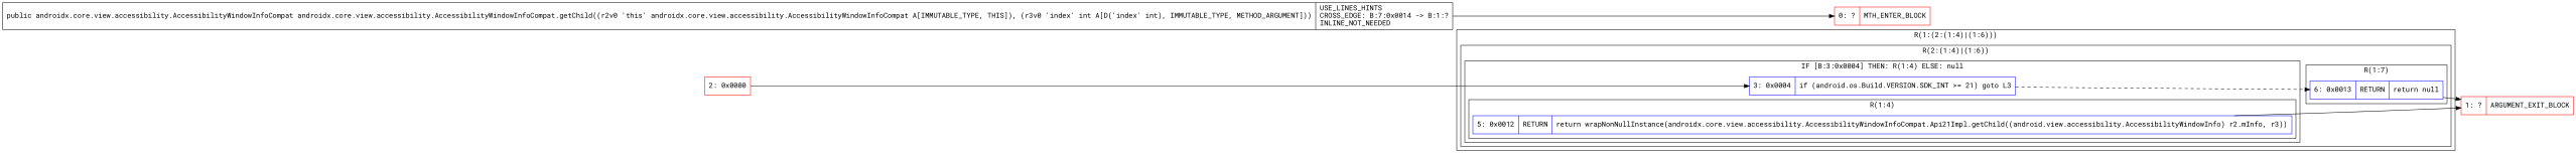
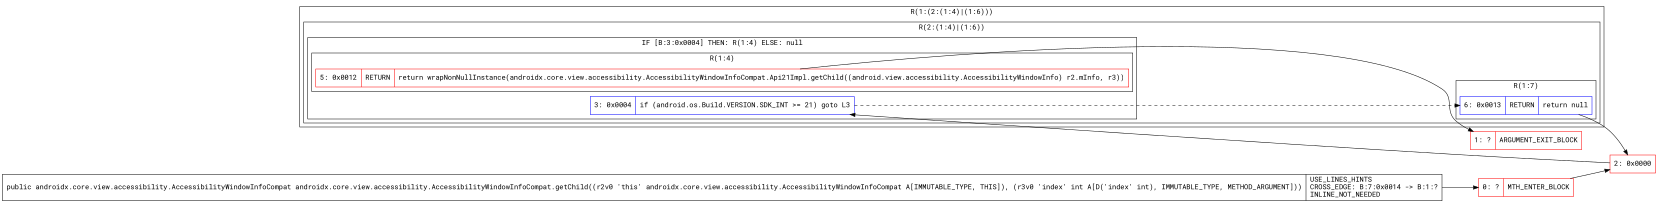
  digraph {
    fontname="Roboto Mono"
    rankdir=LR
    node [color=blue fontname="Roboto Mono" shape=record]
    edge [fontname="Roboto Mono"]
-   n1 [label="{5\:\ 0x0012|RETURN\l|return wrapNonNullInstance(androidx.core.view.accessibility.AccessibilityWindowInfoCompat.Api21Impl.getChild((android.view.accessibility.AccessibilityWindowInfo) r2.mInfo, r3))\l}"]
+   n1 [color=red label="{5\:\ 0x0012|RETURN\l|return wrapNonNullInstance(androidx.core.view.accessibility.AccessibilityWindowInfoCompat.Api21Impl.getChild((android.view.accessibility.AccessibilityWindowInfo) r2.mInfo, r3))\l}"]
    n2 [label="{3\:\ 0x0004|if (android.os.Build.VERSION.SDK_INT \>= 21) goto L3\l}"]
    n3 [label="{6\:\ 0x0013|RETURN\l|return null\l}"]
    n4 [color=red label="{1\:\ ?|ARGUMENT_EXIT_BLOCK\l}"]
    n5 [color=red label="{0\:\ ?|MTH_ENTER_BLOCK\l}"]
    n6 [color=red label="{2\:\ 0x0000}"]
    n7 [label="{public androidx.core.view.accessibility.AccessibilityWindowInfoCompat androidx.core.view.accessibility.AccessibilityWindowInfoCompat.getChild((r2v0 'this' androidx.core.view.accessibility.AccessibilityWindowInfoCompat A[IMMUTABLE_TYPE, THIS]), (r3v0 'index' int A[D('index' int), IMMUTABLE_TYPE, METHOD_ARGUMENT]))  | USE_LINES_HINTS\lCROSS_EDGE: B:7:0x0014 \-\> B:1:?\lINLINE_NOT_NEEDED\l}" color=""]
    subgraph cluster_1 {
      label="R(1:(2:(1:4)|(1:6)))"
      subgraph cluster_2 {
        label="R(2:(1:4)|(1:6))"
        subgraph cluster_3 {
          label="IF [B:3:0x0004] THEN: R(1:4) ELSE: null"
          n2
          subgraph cluster_4 {
            label="R(1:4)"
            n1
          }
        }
        subgraph cluster_5 {
          label="R(1:7)"
          n3
        }
      }
    }
    n1 -> n4
    n2 -> n3 [style=dashed]
-   n3 -> n4
+   n3 -> n6
+   n5 -> n6
    n6 -> n2
    n7 -> n5
  }
